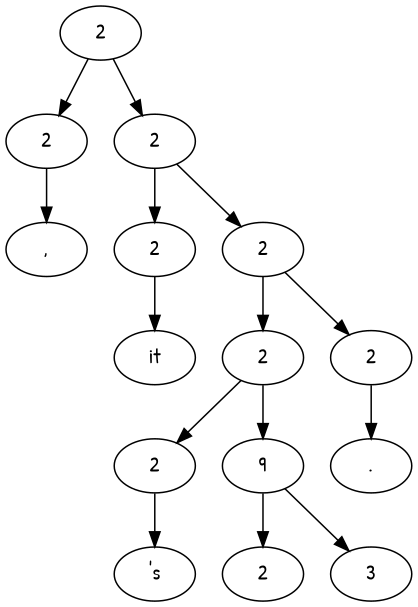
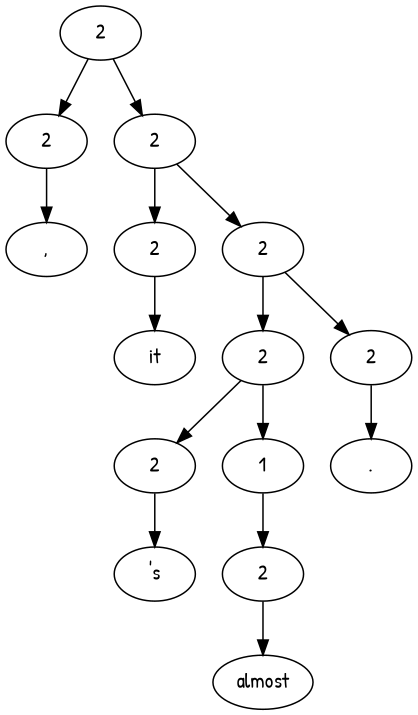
  digraph {
    fontname="Patrick Hand"
    node [fontname="Patrick Hand"]
    edge [fontname="Patrick Hand"]
    n1 [label=2]
    n2 [label=2]
    n3 [label=2]
    n4 [label=","]
    n5 [label=2]
    n6 [label=2]
    n7 [label=it]
    n8 [label=2]
    n9 [label=2]
    n10 [label=2]
-   n11 [label=9]
+   n11 [label=1]
    n12 [label="."]
    n13 [label="'s"]
    n14 [label=2]
-   n15 [label=3]
+   n16 [label=almost]
    n1 -> n2
    n1 -> n3
    n2 -> n4
    n3 -> n5
    n3 -> n6
    n5 -> n7
    n6 -> n8
    n6 -> n9
    n8 -> n10
    n8 -> n11
    n9 -> n12
    n10 -> n13
    n11 -> n14
-   n11 -> n15
+   n14 -> n16
  }
